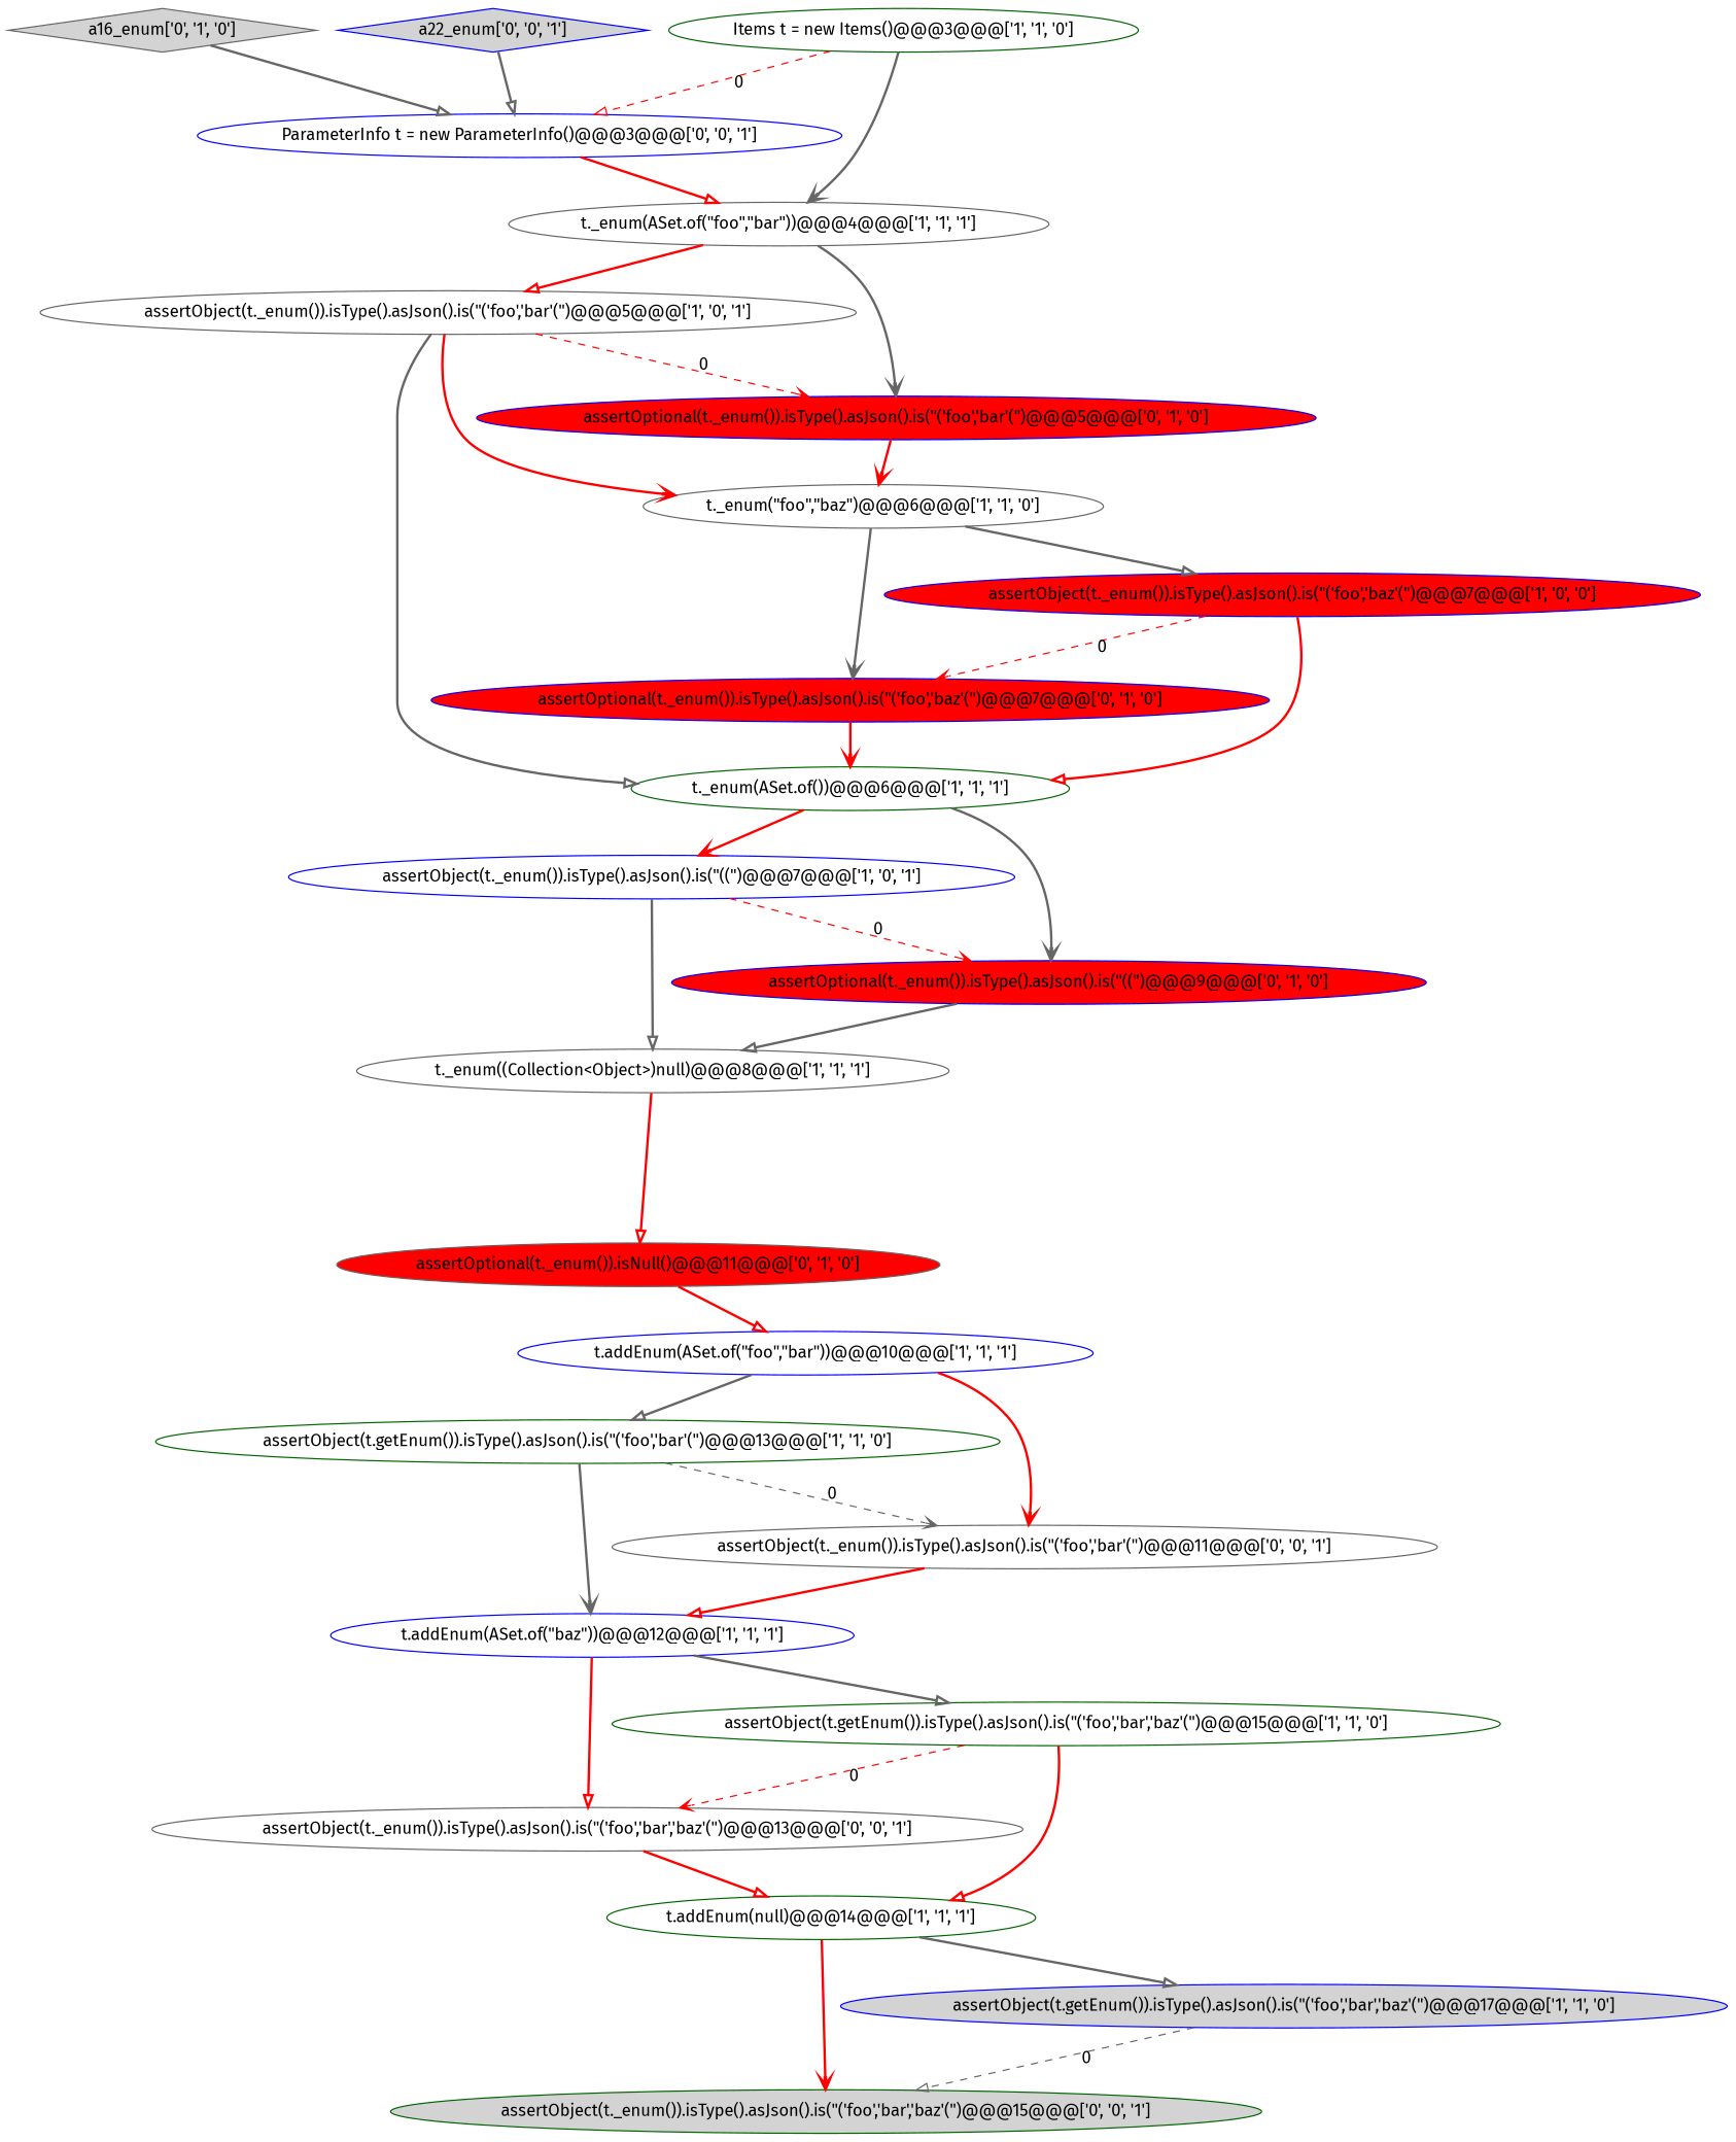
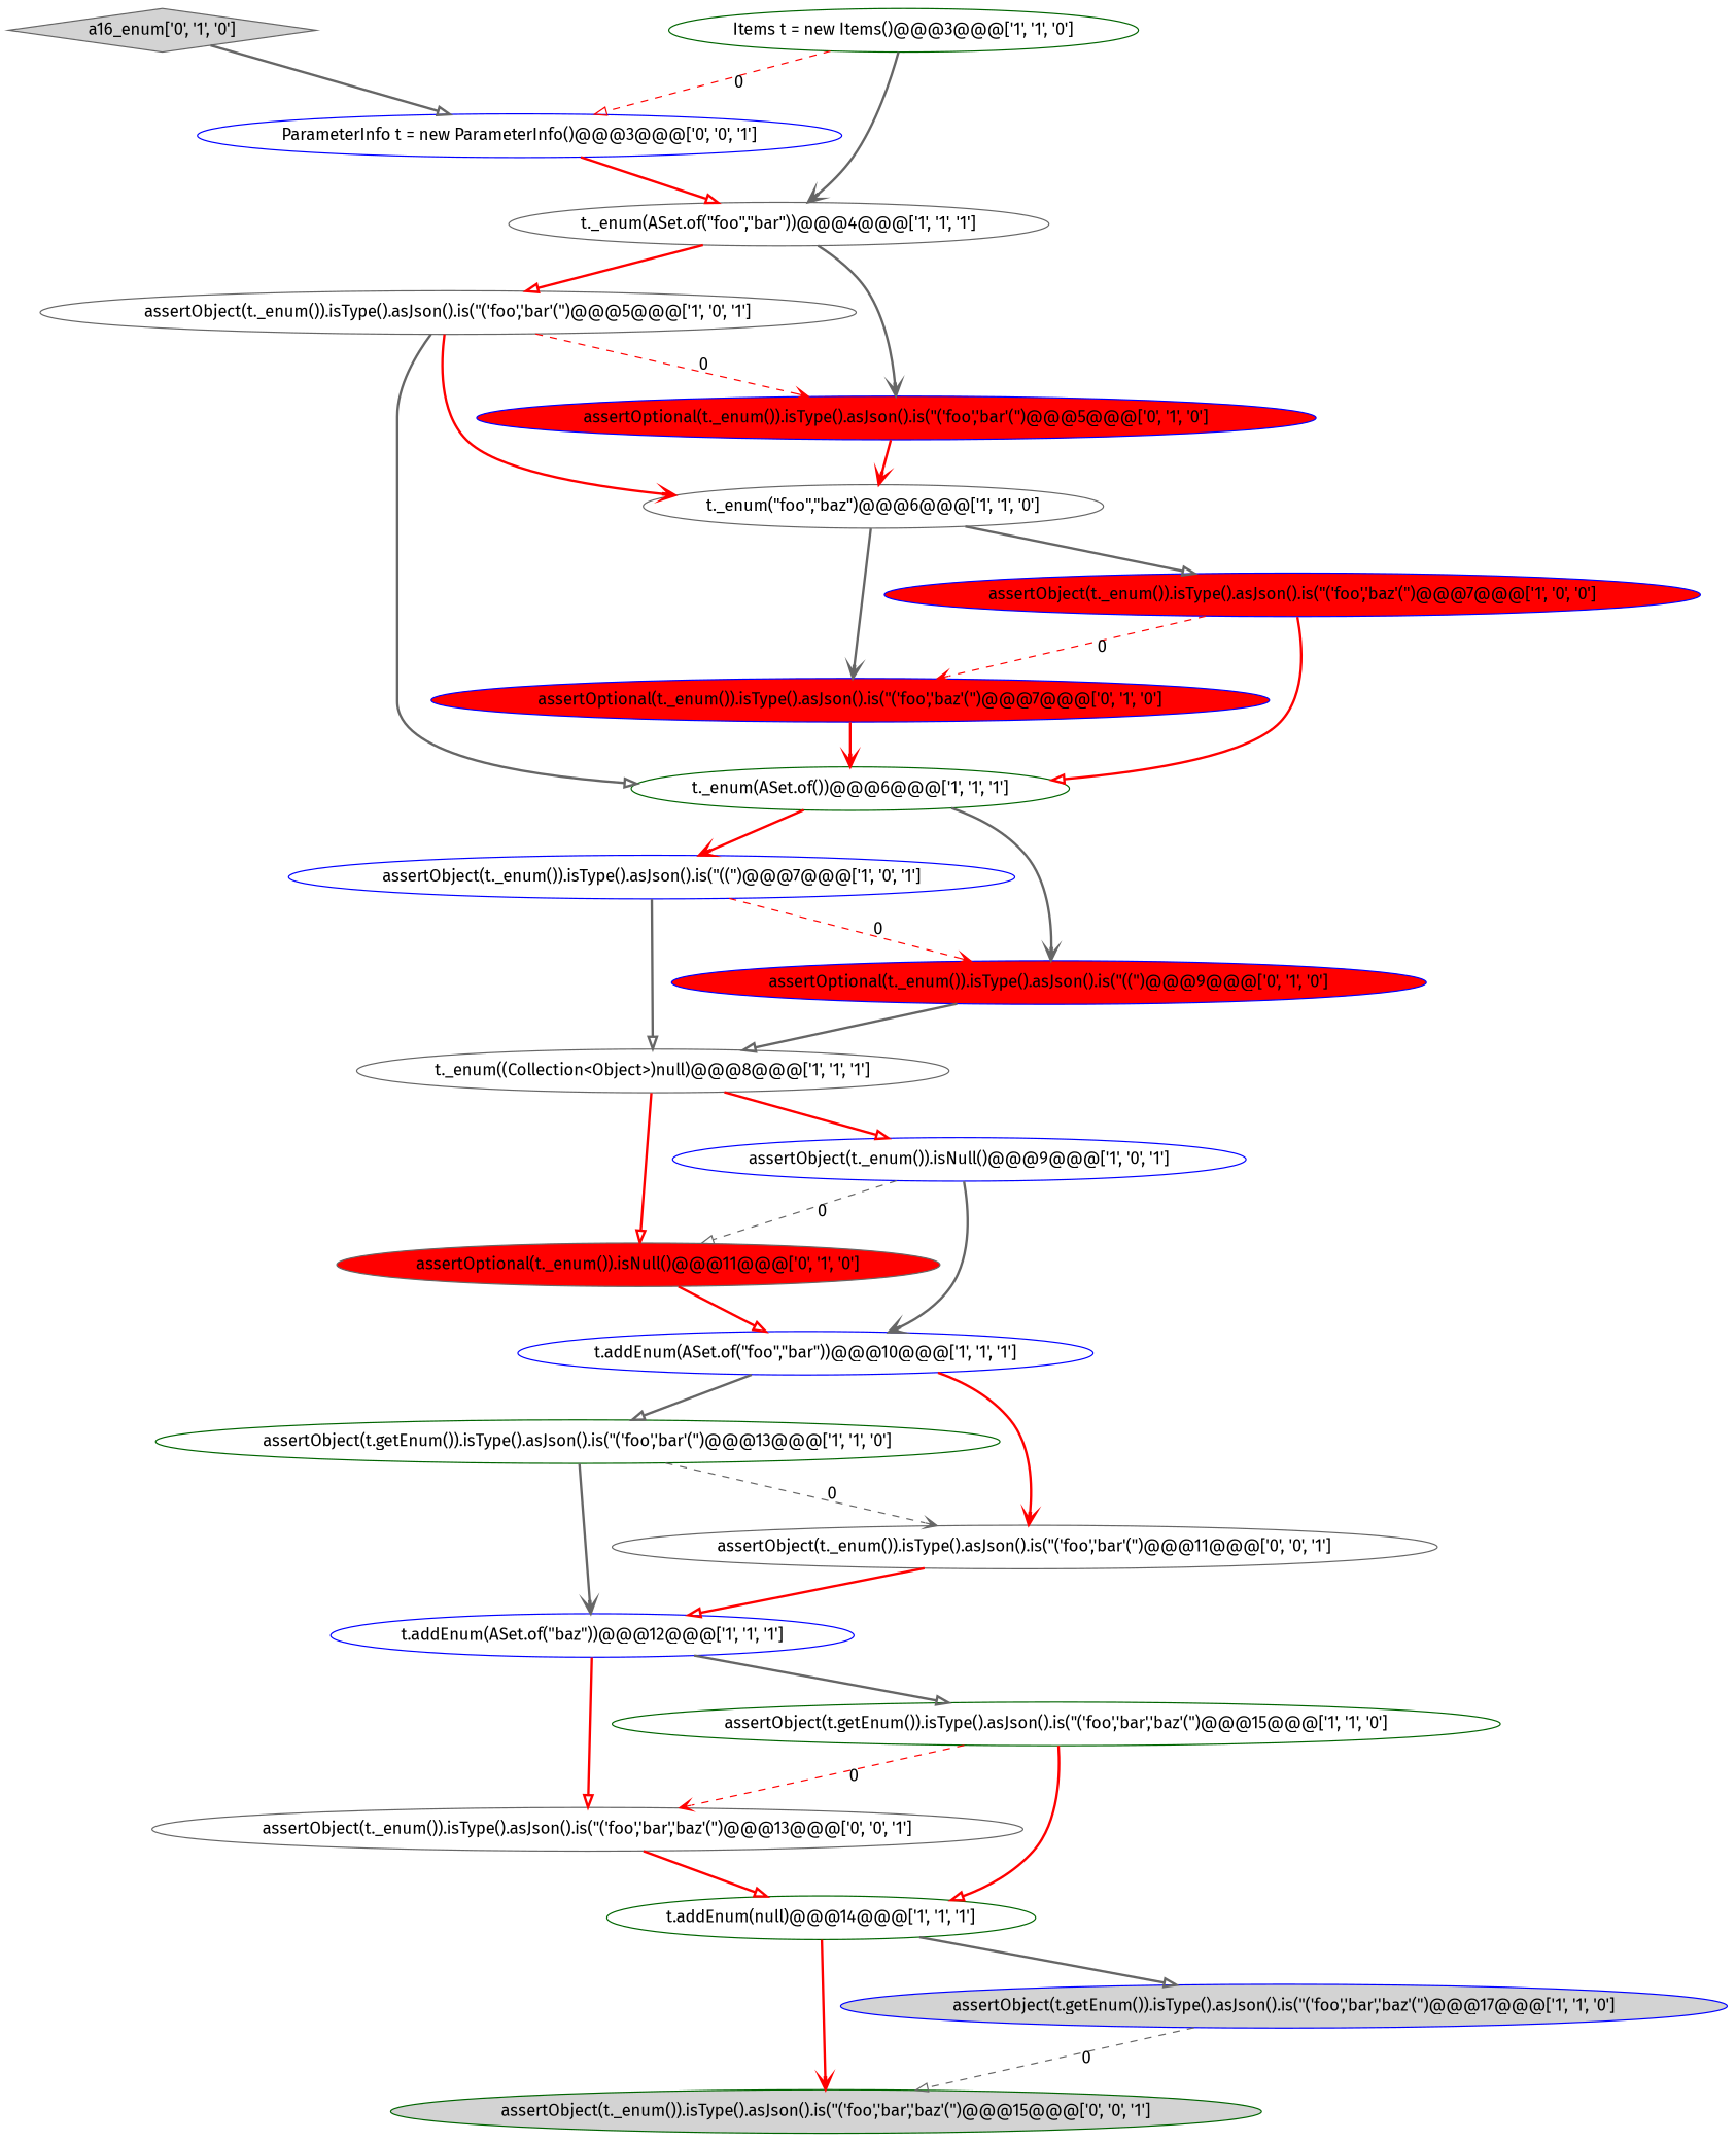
  digraph {
    fontname="Fira Sans"
    node [color=blue fillcolor=white fontname="Fira Sans" shape=ellipse style=filled]
    edge [arrowhead=onormal color=red fontname="Fira Sans" style=bold]
    n1 [fillcolor=red label="assertObject(t._enum()).isType().asJson().is(\"('foo','baz'(\")@@@7@@@['1', '0', '0']"]
    n2 [color=darkgreen label="t._enum(ASet.of())@@@6@@@['1', '1', '1']"]
    n3 [fillcolor=red label="assertOptional(t._enum()).isType().asJson().is(\"('foo','baz'(\")@@@7@@@['0', '1', '0']"]
    n4 [label="assertObject(t._enum()).isType().asJson().is(\"((\")@@@7@@@['1', '0', '1']"]
    n5 [fillcolor=red label="assertOptional(t._enum()).isType().asJson().is(\"((\")@@@9@@@['0', '1', '0']"]
    n6 [color=gray40 label="t._enum((Collection<Object>)null)@@@8@@@['1', '1', '1']"]
    n7 [color=gray40 fillcolor=red label="assertOptional(t._enum()).isNull()@@@11@@@['0', '1', '0']"]
+   n8 [label="assertObject(t._enum()).isNull()@@@9@@@['1', '0', '1']"]
    n9 [fillcolor=red label="assertOptional(t._enum()).isType().asJson().is(\"('foo','bar'(\")@@@5@@@['0', '1', '0']"]
    n10 [color=gray40 label="t._enum(\"foo\",\"baz\")@@@6@@@['1', '1', '0']"]
    n11 [label="ParameterInfo t = new ParameterInfo()@@@3@@@['0', '0', '1']"]
    n12 [color=gray40 label="t._enum(ASet.of(\"foo\",\"bar\"))@@@4@@@['1', '1', '1']"]
    n13 [color=gray40 label="assertObject(t._enum()).isType().asJson().is(\"('foo','bar'(\")@@@5@@@['1', '0', '1']"]
    n14 [label="t.addEnum(ASet.of(\"foo\",\"bar\"))@@@10@@@['1', '1', '1']"]
    n15 [color=darkgreen label="assertObject(t.getEnum()).isType().asJson().is(\"('foo','bar'(\")@@@13@@@['1', '1', '0']"]
    n16 [color=gray40 label="assertObject(t._enum()).isType().asJson().is(\"('foo','bar'(\")@@@11@@@['0', '0', '1']"]
    n17 [label="t.addEnum(ASet.of(\"baz\"))@@@12@@@['1', '1', '1']"]
    n18 [color=gray40 fillcolor=lightgray label="a16_enum['0', '1', '0']" shape=diamond]
    n19 [color=darkgreen label="Items t = new Items()@@@3@@@['1', '1', '0']"]
    n20 [color=gray40 label="assertObject(t._enum()).isType().asJson().is(\"('foo','bar','baz'(\")@@@13@@@['0', '0', '1']"]
    n21 [color=darkgreen label="t.addEnum(null)@@@14@@@['1', '1', '1']"]
    n22 [color=darkgreen fillcolor=lightgray label="assertObject(t._enum()).isType().asJson().is(\"('foo','bar','baz'(\")@@@15@@@['0', '0', '1']"]
    n23 [fillcolor=lightgray label="assertObject(t.getEnum()).isType().asJson().is(\"('foo','bar','baz'(\")@@@17@@@['1', '1', '0']"]
    n24 [color=darkgreen label="assertObject(t.getEnum()).isType().asJson().is(\"('foo','bar','baz'(\")@@@15@@@['1', '1', '0']"]
-   n25 [fillcolor=lightgray label="a22_enum['0', '0', '1']" shape=diamond]
    n1 -> n2
    n1 -> n3 [arrowhead=vee label=0 style=dashed]
    n2 -> n4 [arrowhead=vee]
    n2 -> n5 [arrowhead=vee color=gray40]
    n3 -> n2 [arrowhead=vee]
    n4 -> n5 [arrowhead=vee label=0 style=dashed]
    n4 -> n6 [color=gray40]
    n5 -> n6 [color=gray40]
    n6 -> n7
+   n6 -> n8
    n7 -> n14
+   n8 -> n7 [color=gray40 label=0 style=dashed]
+   n8 -> n14 [arrowhead=vee color=gray40]
    n9 -> n10 [arrowhead=vee]
    n10 -> n1 [color=gray40]
    n10 -> n3 [arrowhead=vee color=gray40]
    n11 -> n12
    n12 -> n9 [arrowhead=vee color=gray40]
    n12 -> n13
    n13 -> n2 [color=gray40]
    n13 -> n9 [arrowhead=vee label=0 style=dashed]
    n13 -> n10 [arrowhead=vee]
    n14 -> n15 [color=gray40]
    n14 -> n16 [arrowhead=vee]
    n15 -> n16 [arrowhead=vee color=gray40 label=0 style=dashed]
    n15 -> n17 [arrowhead=vee color=gray40]
    n16 -> n17
    n17 -> n20
    n17 -> n24 [color=gray40]
    n18 -> n11 [color=gray40]
    n19 -> n11 [label=0 style=dashed]
    n19 -> n12 [arrowhead=vee color=gray40]
    n20 -> n21
    n21 -> n22 [arrowhead=vee]
    n21 -> n23 [color=gray40]
    n23 -> n22 [color=gray40 label=0 style=dashed]
    n24 -> n20 [arrowhead=vee label=0 style=dashed]
    n24 -> n21
-   n25 -> n11 [color=gray40]
  }
